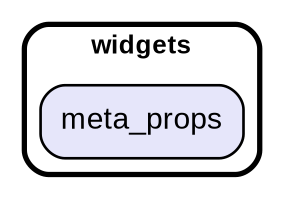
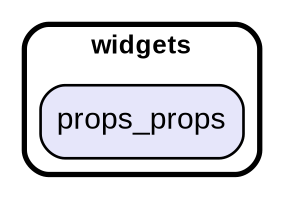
  digraph {
    fontname="Arial Black"
    fontsize=13
    penwidth=2.6
    style=rounded
-   n1 [fillcolor=Lavender fontname=Arial fontsize=15 label=meta_props penwidth=1.3 shape=rect style="filled,rounded"]
+   n1 [fillcolor=Lavender fontname=Arial fontsize=15 label=props_props penwidth=1.3 shape=rect style="filled,rounded"]
    subgraph cluster_1 {
      label=widgets
      n1
    }
  }
